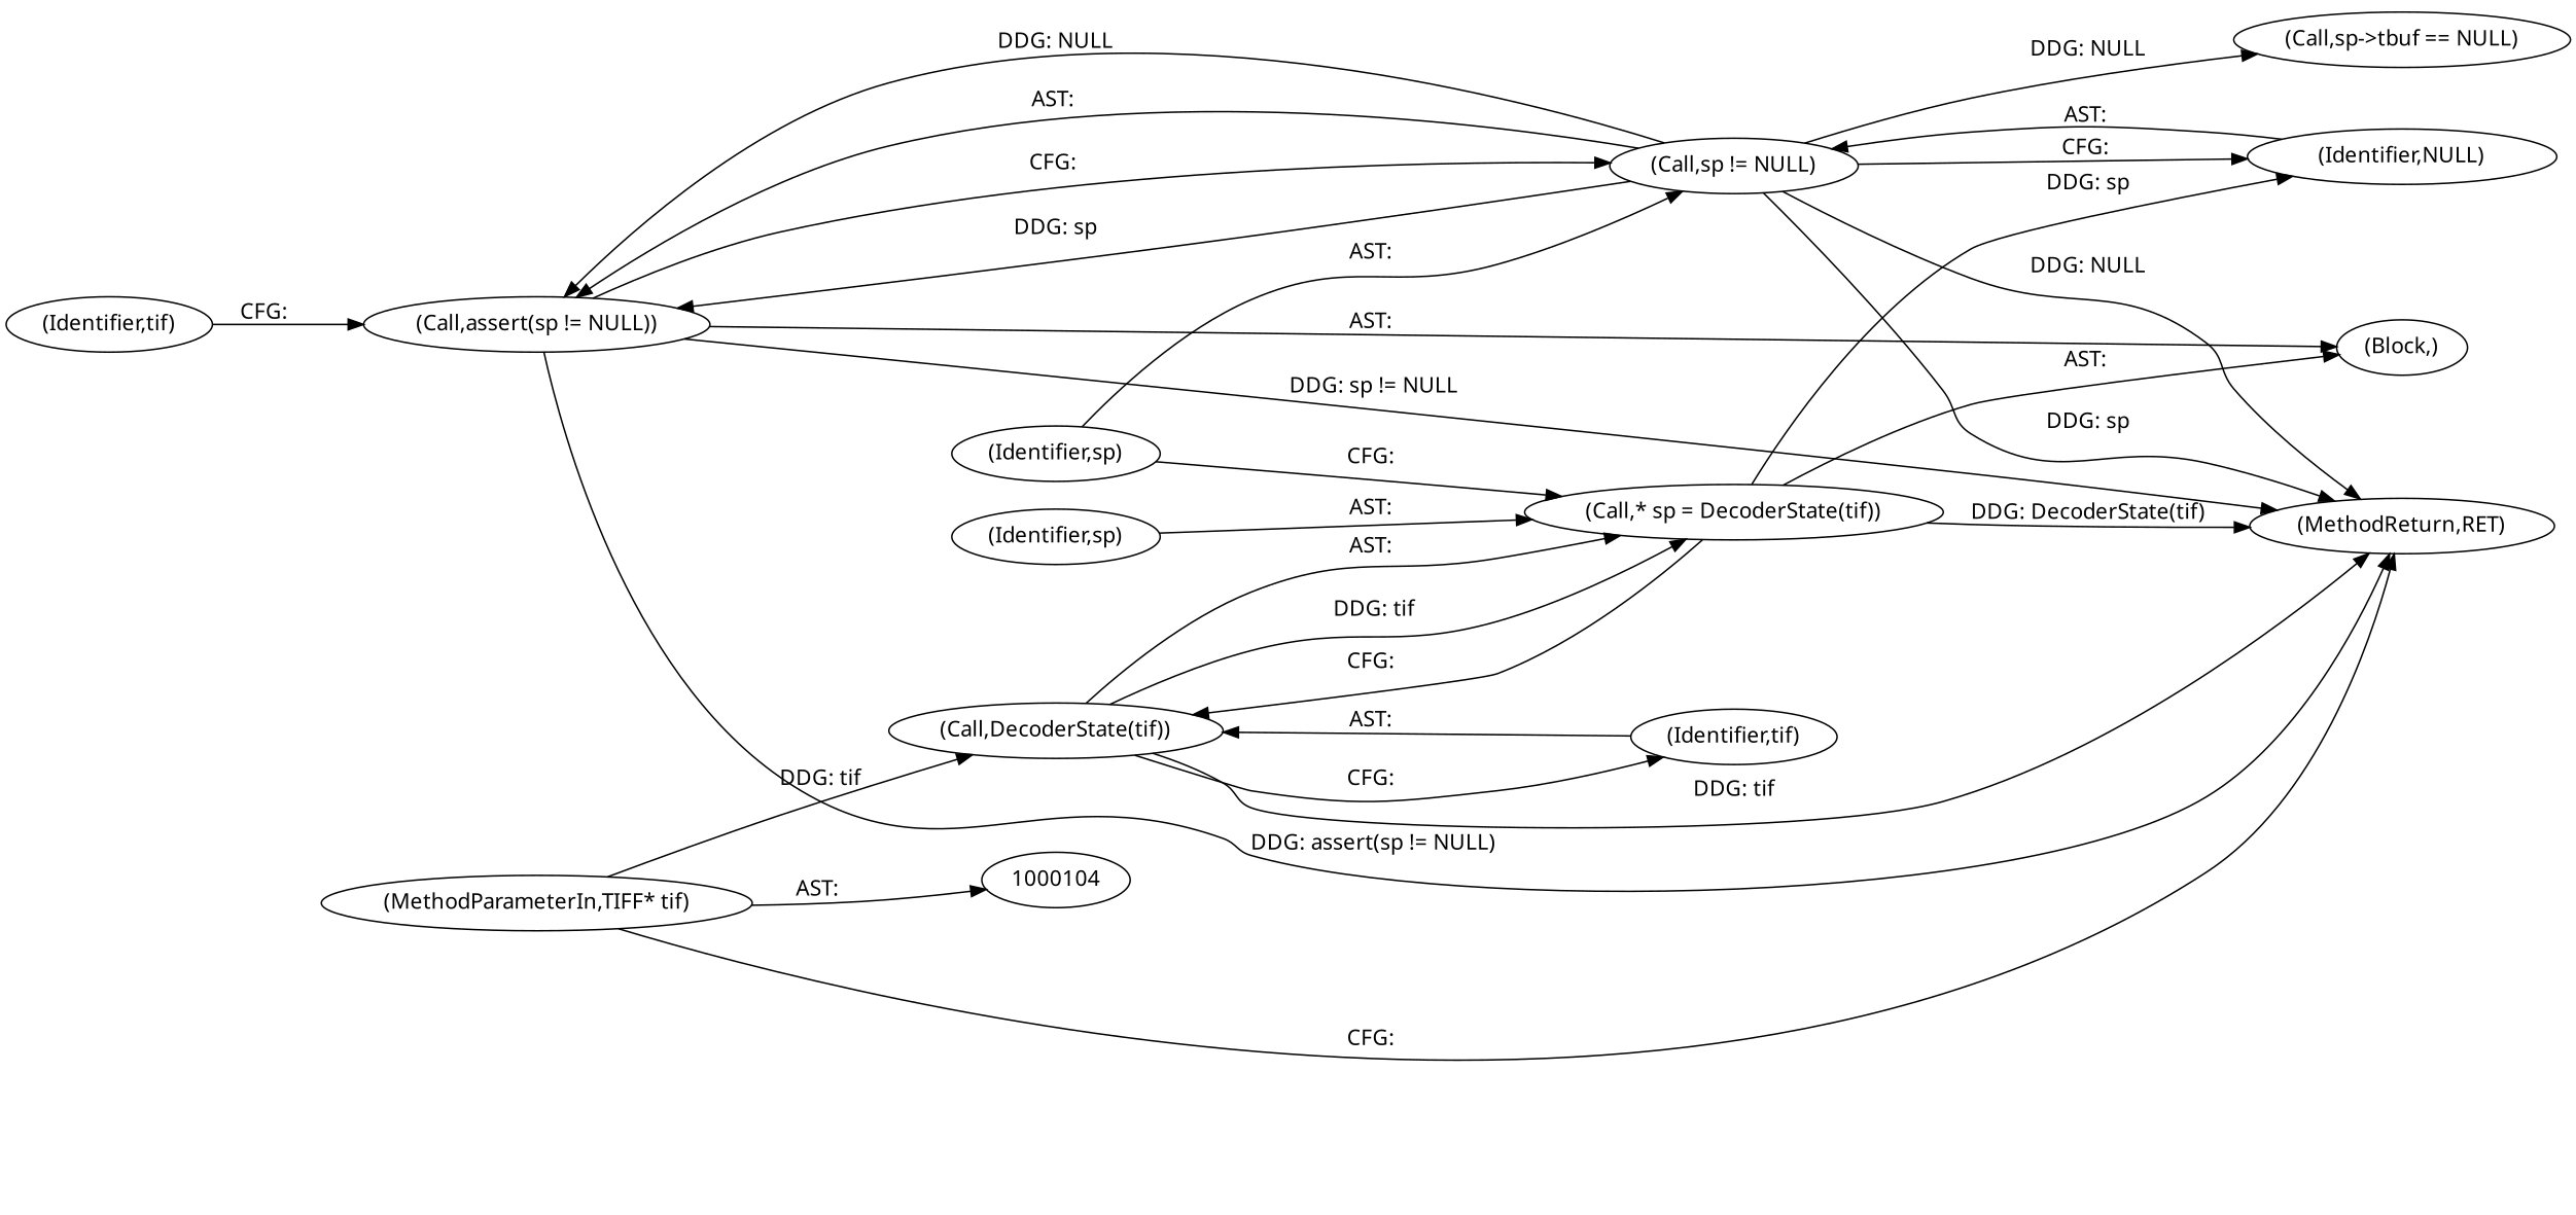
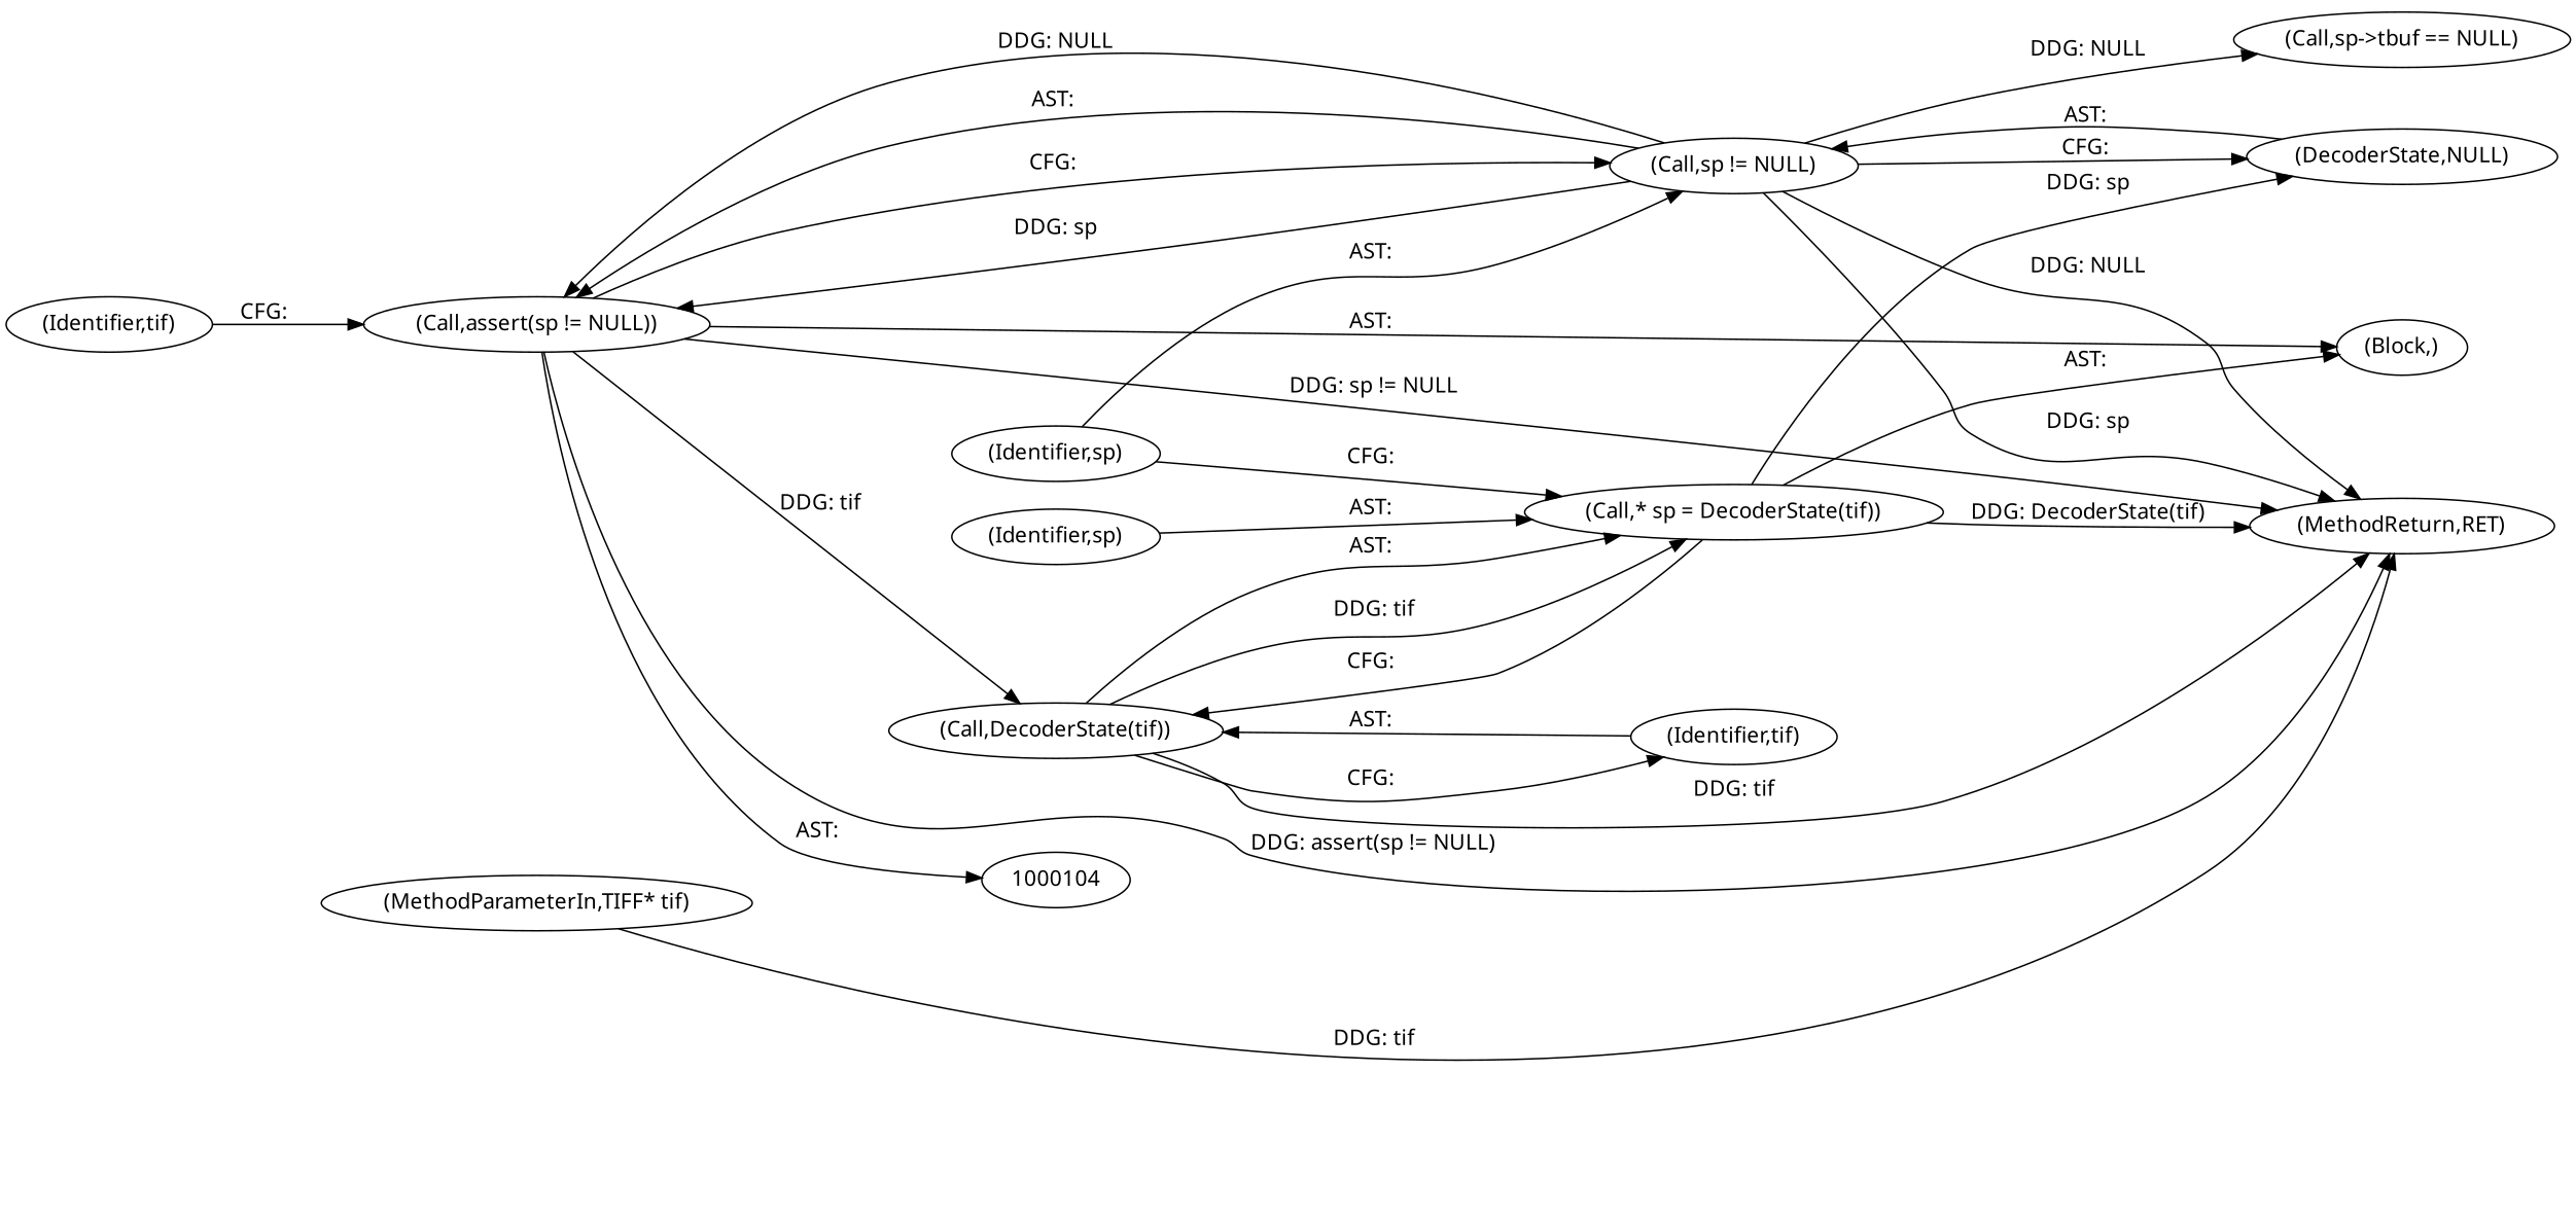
  digraph {
    fontname="Noto Sans"
    rankdir=LR
    node [fontname="Noto Sans"]
    edge [fontname="Noto Sans"]
    n1 [label="(Call,assert(sp != NULL))"]
    n2 [label="(Call,sp != NULL)"]
    n3 [label="(MethodReturn,RET)"]
    n4 [label="(Block,)"]
    n5 [label="(Call,sp->tbuf == NULL)"]
-   n6 [label="(Identifier,NULL)"]
+   n6 [label="(DecoderState,NULL)"]
    n7 [label="(Call,* sp = DecoderState(tif))"]
    n8 [label="(Call,DecoderState(tif))"]
    n9 [label="(Identifier,tif)"]
    n10 [label="(MethodParameterIn,TIFF* tif)"]
    1000104
    n12 [label="(Identifier,sp)"]
    n13 [label="(Identifier,sp)"]
    n14 [label="(Identifier,tif)"]
    n1 -> n2 [label="CFG: "]
    n1 -> n3 [label="DDG: sp != NULL"]
    n1 -> n3 [label="DDG: assert(sp != NULL)"]
    n1 -> n4 [label="AST: "]
    n2 -> n1 [label="AST: "]
    n2 -> n1 [label="DDG: sp"]
    n2 -> n1 [label="DDG: NULL"]
    n2 -> n3 [label="DDG: NULL"]
    n2 -> n3 [label="DDG: sp"]
    n2 -> n5 [label="DDG: NULL"]
    n2 -> n6 [label="CFG: "]
    n6 -> n2 [label="AST: "]
    n7 -> n3 [label="DDG: DecoderState(tif)"]
    n7 -> n4 [label="AST: "]
    n7 -> n6 [label="DDG: sp"]
    n7 -> n8 [label="CFG: "]
    n8 -> n3 [label="DDG: tif"]
    n8 -> n7 [label="AST: "]
    n8 -> n7 [label="DDG: tif"]
    n8 -> n9 [label="CFG: "]
    n9 -> n8 [label="AST: "]
-   n10 -> n3 [label="CFG: "]
-   n10 -> n8 [label="DDG: tif"]
-   n10 -> 1000104 [label="AST: "]
+   n10 -> n3 [label="DDG: tif"]
+   n1 -> n8 [label="DDG: tif"]
+   n1 -> 1000104 [label="AST: "]
    n12 -> n2 [label="AST: "]
    n12 -> n7 [label="CFG: "]
    n13 -> n7 [label="AST: "]
    n14 -> n1 [label="CFG: "]
  }
